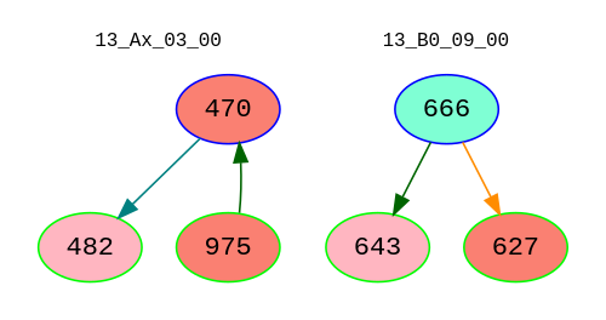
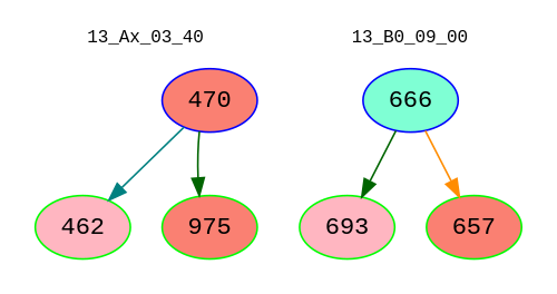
  digraph {
    fontname="Liberation Mono"
    node [color=green fillcolor=salmon fontname="Liberation Mono" style=filled]
    edge [color=darkgreen fontname="Liberation Mono"]
    n1 [color=blue label=470]
-   n2 [fillcolor=lightpink label=482]
+   n2 [fillcolor=lightpink label=462]
    n3 [label=975]
    n4 [color=blue fillcolor=aquamarine label=666]
-   n5 [fillcolor=lightpink label=643]
-   n6 [label=627]
+   n5 [fillcolor=lightpink label=693]
+   n6 [label=657]
    subgraph cluster_1 {
      color=white
      fontsize=10
-     label="13_Ax_03_00"
+     label="13_Ax_03_40"
      n1
      n2
      n3
    }
    subgraph cluster_2 {
      color=white
      fontsize=10
      label="13_B0_09_00"
      n4
      n5
      n6
    }
    n1 -> n2 [color=teal]
-   n3 -> n1
+   n1 -> n3
    n4 -> n5
    n4 -> n6 [color=darkorange]
  }
